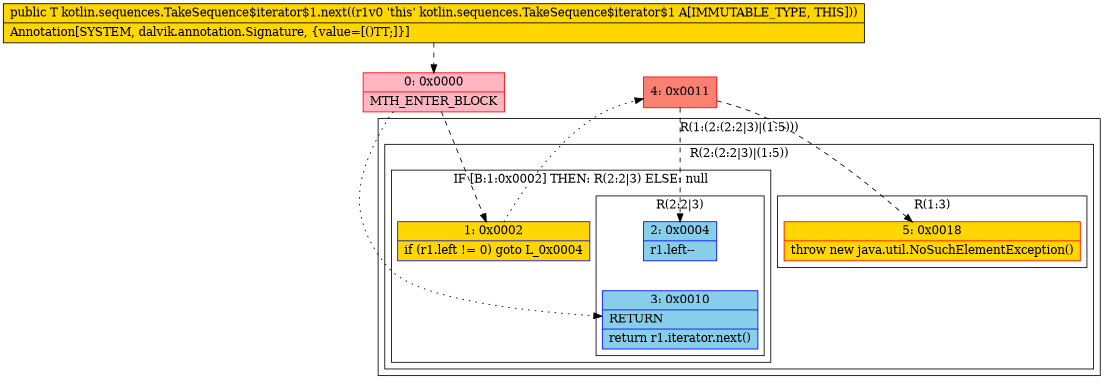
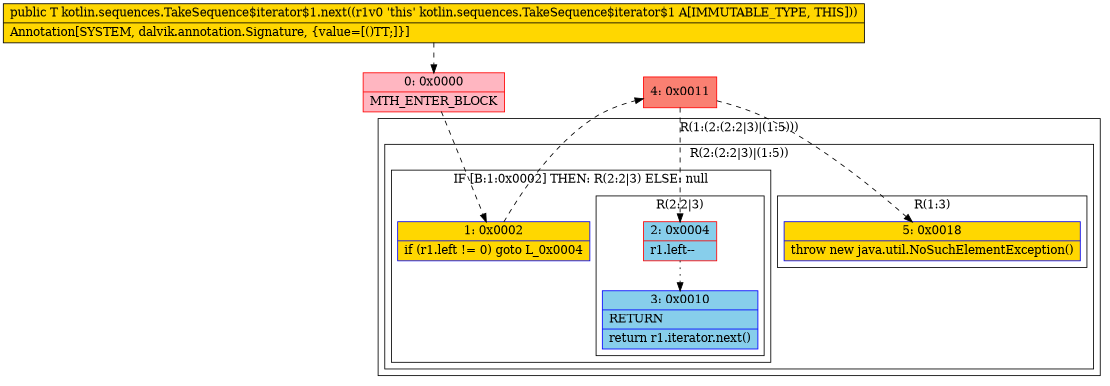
  digraph {
    node [color=blue fillcolor=gold shape=record style=filled]
    edge [style=dashed]
-   n1 [fillcolor=skyblue label="{2\:\ 0x0004|r1.left\-\-\l}"]
+   n1 [color=red fillcolor=skyblue label="{2\:\ 0x0004|r1.left\-\-\l}"]
    n2 [fillcolor=skyblue label="{3\:\ 0x0010|RETURN\l|return r1.iterator.next()\l}"]
    n3 [label="{1\:\ 0x0002|if (r1.left != 0) goto L_0x0004\l}"]
-   n4 [color=red label="{5\:\ 0x0018|throw new java.util.NoSuchElementException()\l}"]
+   n4 [label="{5\:\ 0x0018|throw new java.util.NoSuchElementException()\l}"]
    n5 [color=red fillcolor=salmon label="{4\:\ 0x0011}"]
    n6 [color=red fillcolor=lightpink label="{0\:\ 0x0000|MTH_ENTER_BLOCK\l}"]
    n7 [label="{public T kotlin.sequences.TakeSequence$iterator$1.next((r1v0 'this' kotlin.sequences.TakeSequence$iterator$1 A[IMMUTABLE_TYPE, THIS]))  | Annotation[SYSTEM, dalvik.annotation.Signature, \{value=[()TT;]\}]\l}" color=""]
    subgraph cluster_1 {
      label="R(1:(2:(2:2|3)|(1:5)))"
      subgraph cluster_2 {
        label="R(2:(2:2|3)|(1:5))"
        subgraph cluster_3 {
          label="IF [B:1:0x0002] THEN: R(2:2|3) ELSE: null"
          n3
          subgraph cluster_4 {
            label="R(2:2|3)"
            n1
            n2
          }
        }
        subgraph cluster_5 {
          label="R(1:3)"
          n4
        }
      }
    }
-   n6 -> n2 [style=dotted]
-   n3 -> n5 [style=dotted]
+   n1 -> n2 [style=dotted]
+   n3 -> n5
    n5 -> n1
    n5 -> n4
    n6 -> n3
    n7 -> n6
  }
